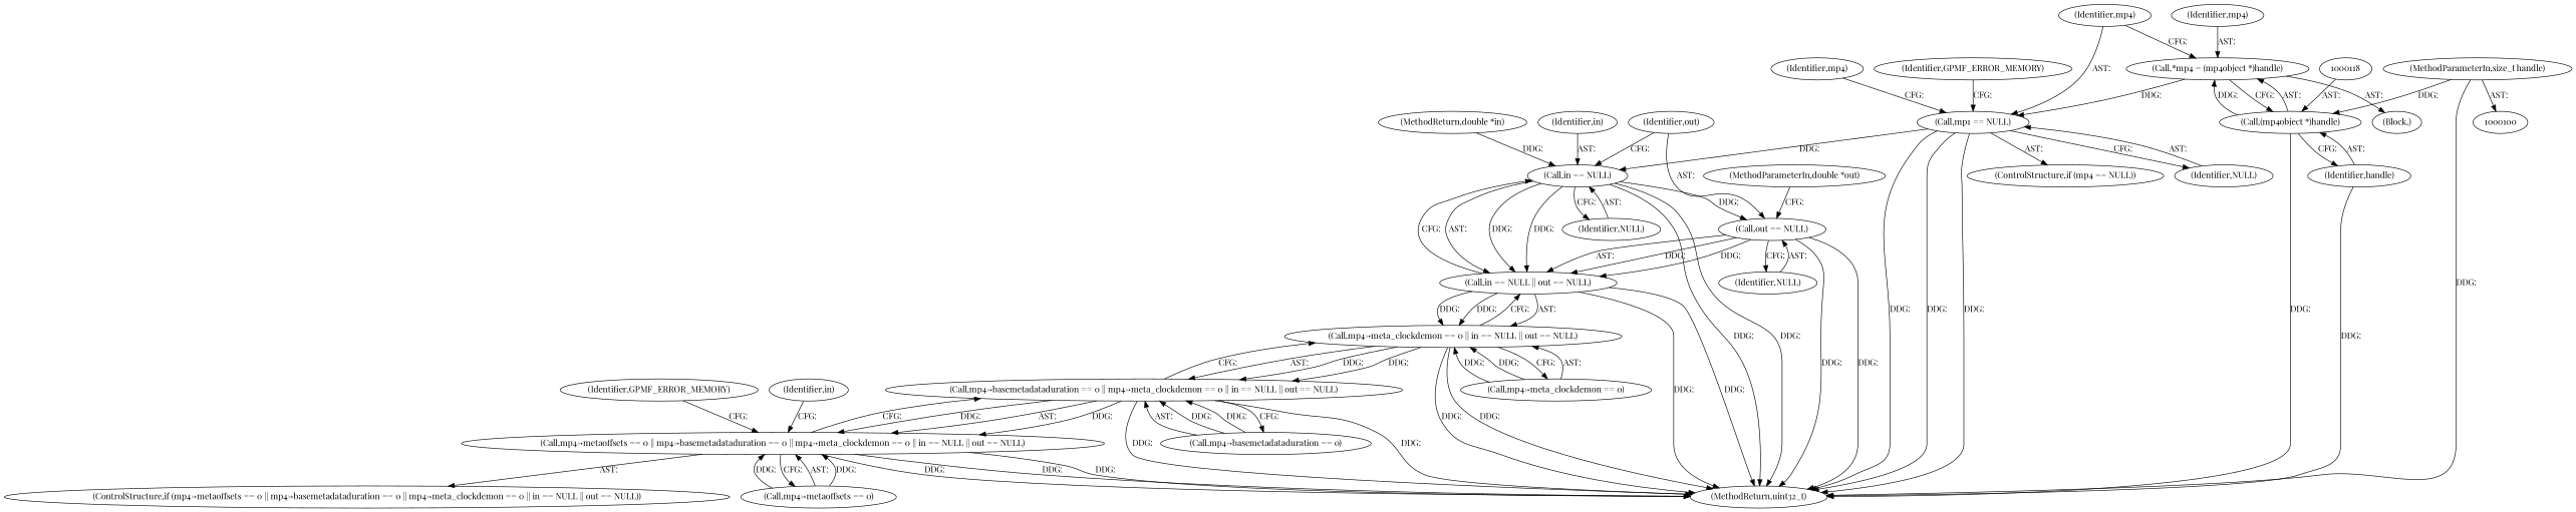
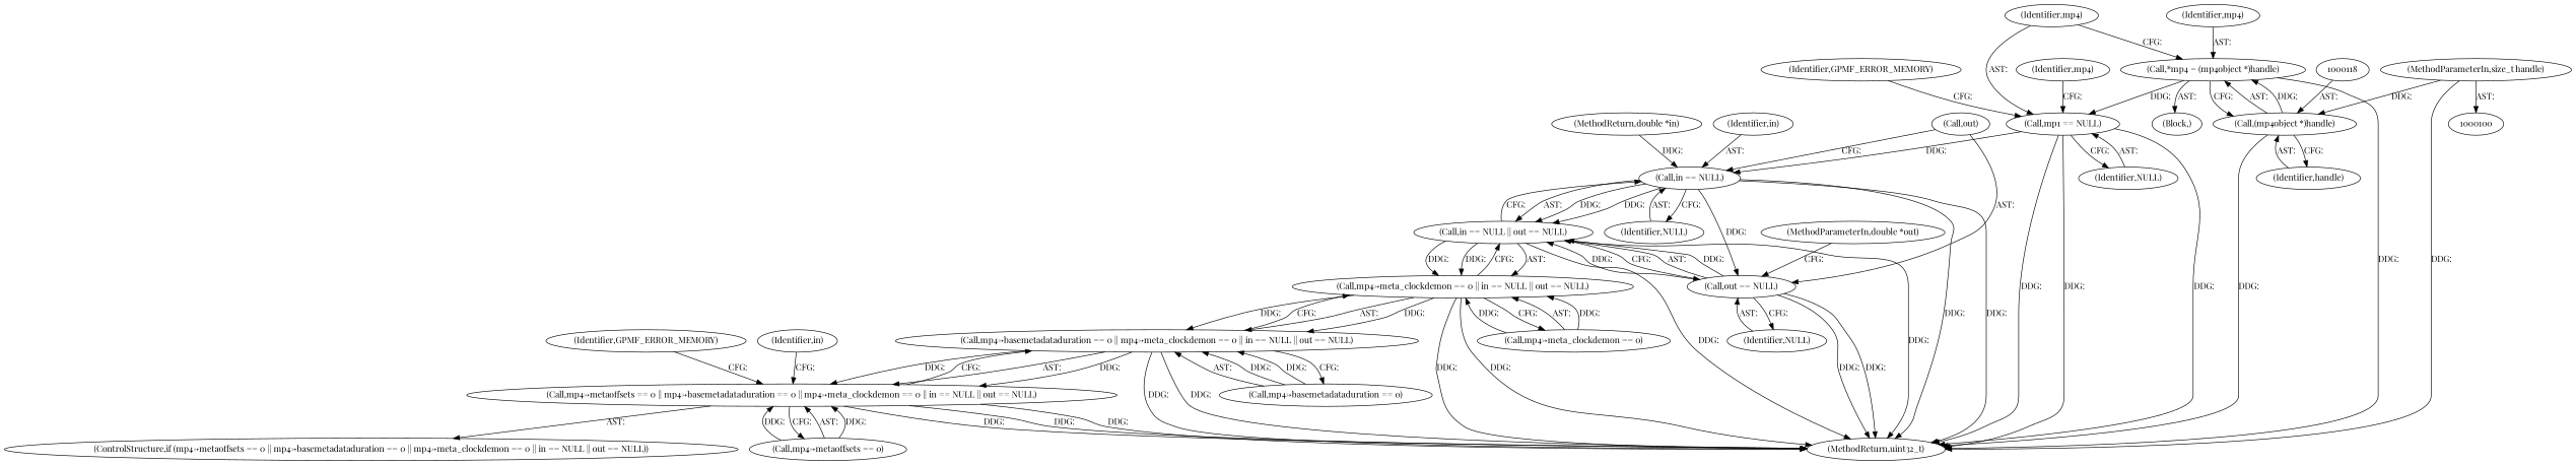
  digraph {
    fontname="Playfair Display"
    node [fontname="Playfair Display"]
    edge [fontname="Playfair Display"]
    n1 [label="(Call,*mp4 = (mp4object *)handle)"]
    n2 [label="(Call,(mp4object *)handle)"]
    n3 [label="(Call,mp1 == NULL)"]
    n4 [label="(Block,)"]
    n5 [label="(MethodReturn,uint32_t)"]
    n6 [label="(Identifier,handle)"]
    n7 [label="(Call,in == NULL)"]
-   n8 [label="(ControlStructure,if (mp4 == NULL))"]
    n9 [label="(Identifier,NULL)"]
    n10 [label="(MethodParameterIn,size_t handle)"]
    1000100
    n12 [label="(Call,in == NULL || out == NULL)"]
    n13 [label="(Call,out == NULL)"]
    n14 [label="(Identifier,NULL)"]
    n15 [label="(Call,mp4->meta_clockdemon == 0 || in == NULL || out == NULL)"]
    n16 [label="(Identifier,NULL)"]
    n17 [label="(Call,mp4->basemetadataduration == 0 || mp4->meta_clockdemon == 0 || in == NULL || out == NULL)"]
    n18 [label="(Call,mp4->meta_clockdemon == 0)"]
    n19 [label="(Call,mp4->metaoffsets == 0 || mp4->basemetadataduration == 0 || mp4->meta_clockdemon == 0 || in == NULL || out == NULL)"]
    n20 [label="(Call,mp4->basemetadataduration == 0)"]
    n21 [label="(ControlStructure,if (mp4->metaoffsets == 0 || mp4->basemetadataduration == 0 || mp4->meta_clockdemon == 0 || in == NULL || out == NULL))"]
    n22 [label="(Call,mp4->metaoffsets == 0)"]
    n23 [label="(Identifier,mp4)"]
    n24 [label="(Identifier,GPMF_ERROR_MEMORY)"]
    n25 [label="(Identifier,in)"]
-   n26 [label="(Identifier,out)"]
+   n26 [label="(Call,out)"]
    n27 [label="(Identifier,GPMF_ERROR_MEMORY)"]
    n28 [label="(MethodParameterIn,double *out)"]
    n29 [label="(Identifier,mp4)"]
    n30 [label="(Identifier,in)"]
    n31 [label="(MethodReturn,double *in)"]
    n32 [label="(Identifier,mp4)"]
    n33 [label=1000118]
    n1 -> n2 [label="CFG: "]
    n1 -> n3 [label="DDG: "]
    n1 -> n4 [label="AST: "]
-   n6 -> n5 [label="DDG: "]
+   n1 -> n5 [label="DDG: "]
    n2 -> n1 [label="AST: "]
    n2 -> n1 [label="DDG: "]
    n2 -> n5 [label="DDG: "]
    n2 -> n6 [label="CFG: "]
    n3 -> n5 [label="DDG: "]
    n3 -> n5 [label="DDG: "]
    n3 -> n5 [label="DDG: "]
    n3 -> n7 [label="DDG: "]
-   n3 -> n8 [label="AST: "]
    n3 -> n9 [label="CFG: "]
    n6 -> n2 [label="AST: "]
    n7 -> n5 [label="DDG: "]
    n7 -> n5 [label="DDG: "]
    n7 -> n12 [label="AST: "]
    n7 -> n12 [label="DDG: "]
    n7 -> n12 [label="DDG: "]
    n7 -> n13 [label="DDG: "]
    n7 -> n14 [label="CFG: "]
    n9 -> n3 [label="AST: "]
    n10 -> n2 [label="DDG: "]
    n10 -> n5 [label="DDG: "]
    n10 -> 1000100 [label="AST: "]
    n12 -> n5 [label="DDG: "]
    n12 -> n5 [label="DDG: "]
    n12 -> n7 [label="CFG: "]
+   n12 -> n13 [label="CFG: "]
    n12 -> n15 [label="AST: "]
    n12 -> n15 [label="DDG: "]
    n12 -> n15 [label="DDG: "]
    n13 -> n5 [label="DDG: "]
    n13 -> n5 [label="DDG: "]
    n13 -> n12 [label="AST: "]
    n13 -> n12 [label="DDG: "]
    n13 -> n12 [label="DDG: "]
    n13 -> n16 [label="CFG: "]
    n14 -> n7 [label="AST: "]
    n15 -> n5 [label="DDG: "]
    n15 -> n5 [label="DDG: "]
    n15 -> n12 [label="CFG: "]
    n15 -> n17 [label="AST: "]
    n15 -> n17 [label="DDG: "]
    n15 -> n17 [label="DDG: "]
    n15 -> n18 [label="CFG: "]
    n16 -> n13 [label="AST: "]
    n17 -> n5 [label="DDG: "]
    n17 -> n5 [label="DDG: "]
    n17 -> n15 [label="CFG: "]
    n17 -> n19 [label="AST: "]
    n17 -> n19 [label="DDG: "]
    n17 -> n19 [label="DDG: "]
    n17 -> n20 [label="CFG: "]
    n18 -> n15 [label="AST: "]
    n18 -> n15 [label="DDG: "]
    n18 -> n15 [label="DDG: "]
    n19 -> n5 [label="DDG: "]
    n19 -> n5 [label="DDG: "]
    n19 -> n5 [label="DDG: "]
    n19 -> n17 [label="CFG: "]
    n19 -> n21 [label="AST: "]
    n19 -> n22 [label="CFG: "]
    n20 -> n17 [label="AST: "]
    n20 -> n17 [label="DDG: "]
    n20 -> n17 [label="DDG: "]
    n22 -> n19 [label="AST: "]
    n22 -> n19 [label="DDG: "]
    n22 -> n19 [label="DDG: "]
    n23 -> n3 [label="CFG: "]
    n24 -> n3 [label="CFG: "]
    n25 -> n7 [label="AST: "]
    n26 -> n7 [label="CFG: "]
    n26 -> n13 [label="AST: "]
    n27 -> n19 [label="CFG: "]
    n28 -> n13 [label="CFG: "]
    n29 -> n1 [label="CFG: "]
    n29 -> n3 [label="AST: "]
    n30 -> n19 [label="CFG: "]
    n31 -> n7 [label="DDG: "]
    n32 -> n1 [label="AST: "]
    n33 -> n2 [label="AST: "]
  }
